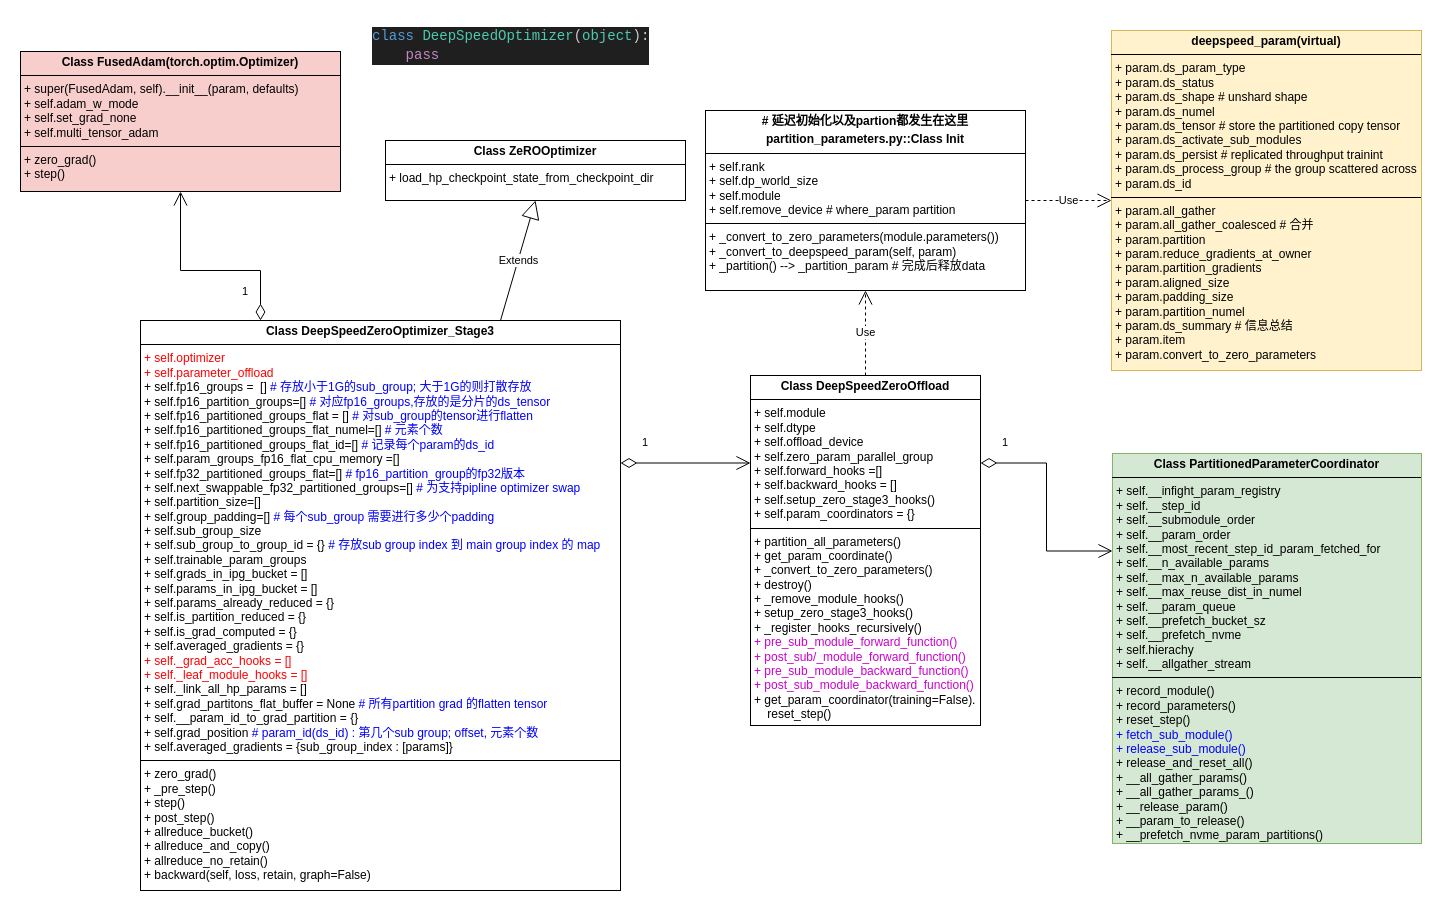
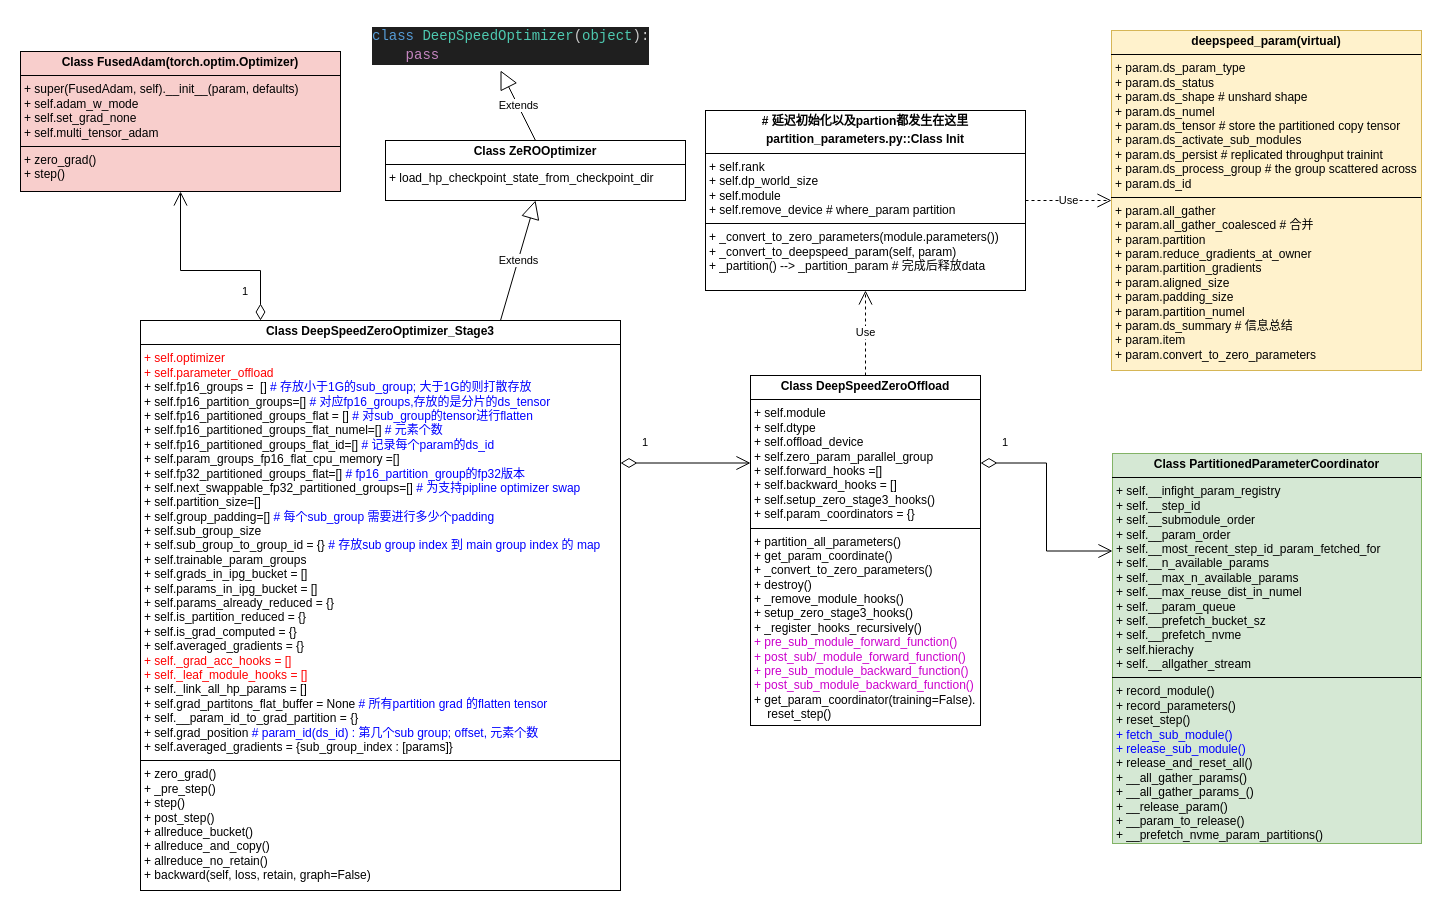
  <mxCell id="0" />
  <mxCell id="1" parent="0" />
  <mxCell id="2" value="&lt;p style=&quot;margin:0px;margin-top:4px;text-align:center;&quot;&gt;&lt;b&gt;Class DeepSpeedZeroOptimizer_Stage3&lt;/b&gt;&lt;/p&gt;&lt;hr size=&quot;1&quot; style=&quot;border-style:solid;&quot;&gt;&lt;p style=&quot;margin:0px;margin-left:4px;&quot;&gt;&lt;font color=&quot;#ff0000&quot;&gt;+ self.optimizer&lt;/font&gt;&lt;/p&gt;&lt;p style=&quot;margin:0px;margin-left:4px;&quot;&gt;&lt;font color=&quot;#ff0000&quot;&gt;+ self.parameter_offload&lt;/font&gt;&lt;/p&gt;&lt;p style=&quot;margin:0px;margin-left:4px;&quot;&gt;+ self.fp16_groups =&amp;nbsp; [] &lt;font color=&quot;#0000ff&quot;&gt;# 存放小于1G的sub_group; 大于1G的则打散存放&lt;/font&gt;&lt;/p&gt;&lt;p style=&quot;margin:0px;margin-left:4px;&quot;&gt;+ self.fp16_partition_groups=[] &lt;font color=&quot;#0000ff&quot;&gt;# 对应fp16_groups,存放的是分片的ds_tensor&lt;/font&gt;&lt;/p&gt;&lt;p style=&quot;margin:0px;margin-left:4px;&quot;&gt;+ self.fp16_partitioned_groups_flat = []&lt;font color=&quot;#0000ff&quot;&gt; # 对sub_group的tensor进行flatten&lt;/font&gt;&lt;/p&gt;&lt;p style=&quot;margin:0px;margin-left:4px;&quot;&gt;+ self.fp16_partitioned_groups_flat_numel=[] &lt;font color=&quot;#0000ff&quot;&gt;# 元素个数&lt;/font&gt;&lt;/p&gt;&lt;p style=&quot;margin:0px;margin-left:4px;&quot;&gt;+ self.fp16_partitioned_groups_flat_id=[] &lt;font color=&quot;#0000ff&quot;&gt;# 记录每个param的ds_id&lt;/font&gt;&lt;/p&gt;&lt;p style=&quot;margin:0px;margin-left:4px;&quot;&gt;+ self.param_groups_fp16_flat_cpu_memory =[]&lt;/p&gt;&lt;p style=&quot;margin:0px;margin-left:4px;&quot;&gt;+ self.fp32_partitioned_groups_flat=[] &lt;font color=&quot;#0000ff&quot;&gt;# fp16_partition_group的fp32版本&lt;/font&gt;&lt;/p&gt;&lt;p style=&quot;margin:0px;margin-left:4px;&quot;&gt;+ self.next_swappable_fp32_partitioned_groups=[] &lt;font color=&quot;#0000ff&quot;&gt;# 为支持pipline optimizer swap&lt;/font&gt;&lt;/p&gt;&lt;p style=&quot;margin:0px;margin-left:4px;&quot;&gt;+ self.partition_size=[]&lt;/p&gt;&lt;p style=&quot;margin:0px;margin-left:4px;&quot;&gt;+ self.group_padding=[]&lt;font color=&quot;#0000ff&quot;&gt; # 每个sub_group 需要进行多少个padding&lt;/font&gt;&lt;/p&gt;&lt;p style=&quot;margin:0px;margin-left:4px;&quot;&gt;+ self.sub_group_size&lt;/p&gt;&lt;p style=&quot;margin:0px;margin-left:4px;&quot;&gt;+ self.sub_group_to_group_id = {} &lt;font color=&quot;#0000ff&quot;&gt;# 存放sub group index 到 main group index 的 map&lt;/font&gt;&lt;/p&gt;&lt;p style=&quot;margin:0px;margin-left:4px;&quot;&gt;+ self.trainable_param_groups&lt;/p&gt;&lt;p style=&quot;margin:0px;margin-left:4px;&quot;&gt;+ self.grads_in_ipg_bucket = []&lt;/p&gt;&lt;p style=&quot;margin:0px;margin-left:4px;&quot;&gt;+ self.params_in_ipg_bucket = []&lt;/p&gt;&lt;p style=&quot;margin:0px;margin-left:4px;&quot;&gt;+ self.params_already_reduced = {}&lt;/p&gt;&lt;p style=&quot;margin:0px;margin-left:4px;&quot;&gt;+ self.is_partition_reduced = {}&lt;/p&gt;&lt;p style=&quot;margin:0px;margin-left:4px;&quot;&gt;+ self.is_grad_computed = {}&lt;/p&gt;&lt;p style=&quot;margin:0px;margin-left:4px;&quot;&gt;+ self.averaged_gradients = {}&lt;/p&gt;&lt;p style=&quot;margin:0px;margin-left:4px;&quot;&gt;&lt;font color=&quot;#ff0000&quot;&gt;+ self._grad_acc_hooks = []&lt;/font&gt;&lt;/p&gt;&lt;p style=&quot;margin:0px;margin-left:4px;&quot;&gt;&lt;font color=&quot;#ff0000&quot;&gt;+ self._leaf_module_hooks = []&lt;/font&gt;&lt;/p&gt;&lt;p style=&quot;margin:0px;margin-left:4px;&quot;&gt;+ self._link_all_hp_params = []&lt;/p&gt;&lt;p style=&quot;margin:0px;margin-left:4px;&quot;&gt;+ self.grad_partitons_flat_buffer = None &lt;font color=&quot;#0000ff&quot;&gt;# 所有partition grad 的flatten tensor&lt;/font&gt;&lt;/p&gt;&lt;p style=&quot;margin:0px;margin-left:4px;&quot;&gt;+ self.__param_id_to_grad_partition = {}&lt;/p&gt;&lt;p style=&quot;margin:0px;margin-left:4px;&quot;&gt;+ self.grad_position &lt;font color=&quot;#0000ff&quot;&gt;# param_id(ds_id) : 第几个sub group; offset, 元素个数&lt;/font&gt;&lt;/p&gt;&lt;p style=&quot;margin:0px;margin-left:4px;&quot;&gt;+ self.averaged_gradients = {sub_group_index : [params]}&lt;/p&gt;&lt;hr size=&quot;1&quot; style=&quot;border-style:solid;&quot;&gt;&lt;p style=&quot;margin:0px;margin-left:4px;&quot;&gt;+ zero_grad()&lt;/p&gt;&lt;p style=&quot;margin:0px;margin-left:4px;&quot;&gt;+ _pre_step()&lt;/p&gt;&lt;p style=&quot;margin:0px;margin-left:4px;&quot;&gt;+ step()&lt;/p&gt;&lt;p style=&quot;margin:0px;margin-left:4px;&quot;&gt;+ post_step()&lt;/p&gt;&lt;p style=&quot;margin:0px;margin-left:4px;&quot;&gt;+ allreduce_bucket()&lt;/p&gt;&lt;p style=&quot;margin:0px;margin-left:4px;&quot;&gt;+ allreduce_and_copy()&lt;/p&gt;&lt;p style=&quot;margin:0px;margin-left:4px;&quot;&gt;+ allreduce_no_retain()&lt;/p&gt;&lt;p style=&quot;margin:0px;margin-left:4px;&quot;&gt;+ backward(self, loss, retain, graph=False)&lt;/p&gt;" style="verticalAlign=top;align=left;overflow=fill;html=1;whiteSpace=wrap;" parent="1" vertex="1"><mxGeometry x="140" y="320" width="480" height="570" as="geometry" /></mxCell>
  <mxCell id="3" value="&lt;p style=&quot;margin:0px;margin-top:4px;text-align:center;&quot;&gt;&lt;b&gt;Class FusedAdam(torch.optim.Optimizer)&lt;/b&gt;&lt;/p&gt;&lt;hr size=&quot;1&quot; style=&quot;border-style:solid;&quot;&gt;&lt;p style=&quot;margin:0px;margin-left:4px;&quot;&gt;+ super(FusedAdam, self).__init__(param, defaults)&lt;/p&gt;&lt;p style=&quot;margin:0px;margin-left:4px;&quot;&gt;+ self.adam_w_mode&lt;/p&gt;&lt;p style=&quot;margin:0px;margin-left:4px;&quot;&gt;+ self.set_grad_none&lt;/p&gt;&lt;p style=&quot;margin:0px;margin-left:4px;&quot;&gt;+ self.multi_tensor_adam&lt;/p&gt;&lt;hr size=&quot;1&quot; style=&quot;border-style:solid;&quot;&gt;&lt;p style=&quot;margin:0px;margin-left:4px;&quot;&gt;+ zero_grad()&lt;/p&gt;&lt;p style=&quot;margin:0px;margin-left:4px;&quot;&gt;+ step()&lt;/p&gt;" style="verticalAlign=top;align=left;overflow=fill;html=1;whiteSpace=wrap;fillColor=#f8cecc;" parent="1" vertex="1"><mxGeometry x="20" y="51" width="320" height="140" as="geometry" /></mxCell>
  <mxCell id="4" value="1" style="endArrow=open;html=1;endSize=12;startArrow=diamondThin;startSize=14;startFill=0;edgeStyle=orthogonalEdgeStyle;align=left;verticalAlign=bottom;rounded=0;entryX=0.5;entryY=1;entryDx=0;entryDy=0;exitX=0.25;exitY=0;exitDx=0;exitDy=0;" parent="1" source="2" target="3" edge="1"><mxGeometry x="-0.809" y="20" relative="1" as="geometry"><mxPoint x="150" y="250" as="sourcePoint" /><mxPoint x="380" y="240" as="targetPoint" /><mxPoint as="offset" /><Array as="points"><mxPoint x="260" y="270" /><mxPoint x="180" y="270" /></Array></mxGeometry></mxCell>
  <mxCell id="5" value="&lt;p style=&quot;margin:0px;margin-top:4px;text-align:center;&quot;&gt;&lt;b&gt;Class ZeROOptimizer&lt;/b&gt;&lt;/p&gt;&lt;hr size=&quot;1&quot; style=&quot;border-style:solid;&quot;&gt;&lt;p style=&quot;margin:0px;margin-left:4px;&quot;&gt;+ load_hp_checkpoint_state_from_checkpoint_dir&lt;/p&gt;" style="verticalAlign=top;align=left;overflow=fill;html=1;whiteSpace=wrap;" parent="1" vertex="1"><mxGeometry x="385" y="140" width="300" height="60" as="geometry" /></mxCell>
  <mxCell id="6" value="Extends" style="endArrow=block;endSize=16;endFill=0;html=1;rounded=0;exitX=0.75;exitY=0;exitDx=0;exitDy=0;entryX=0.5;entryY=1;entryDx=0;entryDy=0;" parent="1" source="2" target="5" edge="1"><mxGeometry width="160" relative="1" as="geometry"><mxPoint x="510" y="250" as="sourcePoint" /><mxPoint x="670" y="250" as="targetPoint" /></mxGeometry></mxCell>
  <mxCell id="7" value="&lt;div style=&quot;color: #cccccc;background-color: #1f1f1f;font-family: Consolas, 'Courier New', monospace;font-weight: normal;font-size: 14px;line-height: 19px;white-space: pre;&quot;&gt;&lt;div&gt;&lt;span style=&quot;color: #569cd6;&quot;&gt;class&lt;/span&gt;&lt;span style=&quot;color: #cccccc;&quot;&gt; &lt;/span&gt;&lt;span style=&quot;color: #4ec9b0;&quot;&gt;DeepSpeedOptimizer&lt;/span&gt;&lt;span style=&quot;color: #cccccc;&quot;&gt;(&lt;/span&gt;&lt;span style=&quot;color: #4ec9b0;&quot;&gt;object&lt;/span&gt;&lt;span style=&quot;color: #cccccc;&quot;&gt;):&lt;/span&gt;&lt;/div&gt;&lt;div&gt;&lt;span style=&quot;color: #cccccc;&quot;&gt;&amp;nbsp; &amp;nbsp; &lt;/span&gt;&lt;span style=&quot;color: #c586c0;&quot;&gt;pass&lt;/span&gt;&lt;/div&gt;&lt;/div&gt;" style="text;whiteSpace=wrap;html=1;" parent="1" vertex="1"><mxGeometry x="370" y="20" width="260" height="50" as="geometry" /></mxCell>
+ <mxCell id="8" value="Extends" style="endArrow=block;endSize=16;endFill=0;html=1;rounded=0;exitX=0.5;exitY=0;exitDx=0;exitDy=0;entryX=0.5;entryY=1;entryDx=0;entryDy=0;" parent="1" source="5" target="7" edge="1"><mxGeometry width="160" relative="1" as="geometry"><mxPoint x="560" y="80" as="sourcePoint" /><mxPoint x="720" y="80" as="targetPoint" /></mxGeometry></mxCell>
  <mxCell id="9" value="&lt;p style=&quot;margin:0px;margin-top:4px;text-align:center;&quot;&gt;&lt;b&gt;Class DeepSpeedZeroOffload&lt;/b&gt;&lt;/p&gt;&lt;hr size=&quot;1&quot; style=&quot;border-style:solid;&quot;&gt;&lt;p style=&quot;margin:0px;margin-left:4px;&quot;&gt;+ self.module&lt;/p&gt;&lt;p style=&quot;margin:0px;margin-left:4px;&quot;&gt;+ self.dtype&lt;/p&gt;&lt;p style=&quot;margin:0px;margin-left:4px;&quot;&gt;+ self.offload_device&lt;/p&gt;&lt;p style=&quot;margin:0px;margin-left:4px;&quot;&gt;+ self.zero_param_parallel_group&lt;/p&gt;&lt;p style=&quot;margin:0px;margin-left:4px;&quot;&gt;+ self.forward_hooks =[]&lt;/p&gt;&lt;p style=&quot;margin:0px;margin-left:4px;&quot;&gt;+ self.backward_hooks = []&lt;/p&gt;&lt;p style=&quot;margin:0px;margin-left:4px;&quot;&gt;+ self.setup_zero_stage3_hooks()&lt;/p&gt;&lt;p style=&quot;margin:0px;margin-left:4px;&quot;&gt;+ self.param_coordinators = {}&lt;/p&gt;&lt;hr size=&quot;1&quot; style=&quot;border-style:solid;&quot;&gt;&lt;p style=&quot;margin:0px;margin-left:4px;&quot;&gt;+ partition_all_parameters()&lt;/p&gt;&lt;p style=&quot;margin:0px;margin-left:4px;&quot;&gt;+ get_param_coordinate()&lt;/p&gt;&lt;p style=&quot;margin:0px;margin-left:4px;&quot;&gt;+ _convert_to_zero_parameters()&lt;/p&gt;&lt;p style=&quot;margin:0px;margin-left:4px;&quot;&gt;+ destroy()&lt;/p&gt;&lt;p style=&quot;margin:0px;margin-left:4px;&quot;&gt;+ _remove_module_hooks()&lt;/p&gt;&lt;p style=&quot;margin:0px;margin-left:4px;&quot;&gt;+ setup_zero_stage3_hooks()&lt;/p&gt;&lt;p style=&quot;margin:0px;margin-left:4px;&quot;&gt;+ _register_hooks_recursively()&lt;/p&gt;&lt;p style=&quot;margin:0px;margin-left:4px;&quot;&gt;&lt;font color=&quot;#cc00cc&quot;&gt;+ pre_sub_module_forward_function()&lt;/font&gt;&lt;/p&gt;&lt;p style=&quot;margin:0px;margin-left:4px;&quot;&gt;&lt;font color=&quot;#cc00cc&quot;&gt;+ post_sub/_module_forward_function()&lt;/font&gt;&lt;/p&gt;&lt;p style=&quot;margin:0px;margin-left:4px;&quot;&gt;&lt;font color=&quot;#cc00cc&quot;&gt;+ pre_sub_module_backward_function()&lt;/font&gt;&lt;/p&gt;&lt;p style=&quot;margin:0px;margin-left:4px;&quot;&gt;&lt;font color=&quot;#cc00cc&quot;&gt;+ post_sub_module_backward_function()&lt;/font&gt;&lt;/p&gt;&lt;p style=&quot;margin:0px;margin-left:4px;&quot;&gt;+ get_param_coordinator(training=False).&lt;/p&gt;&lt;p style=&quot;margin:0px;margin-left:4px;&quot;&gt;&amp;nbsp; &amp;nbsp; reset_step()&lt;/p&gt;" style="verticalAlign=top;align=left;overflow=fill;html=1;whiteSpace=wrap;" parent="1" vertex="1"><mxGeometry x="750" y="375" width="230" height="350" as="geometry" /></mxCell>
  <mxCell id="10" value="1" style="endArrow=open;html=1;endSize=12;startArrow=diamondThin;startSize=14;startFill=0;edgeStyle=orthogonalEdgeStyle;align=left;verticalAlign=bottom;rounded=0;entryX=0;entryY=0.25;entryDx=0;entryDy=0;exitX=1;exitY=0.25;exitDx=0;exitDy=0;" parent="1" source="2" target="9" edge="1"><mxGeometry x="-0.692" y="13" relative="1" as="geometry"><mxPoint x="680" y="390" as="sourcePoint" /><mxPoint x="820" y="260" as="targetPoint" /><mxPoint y="1" as="offset" /></mxGeometry></mxCell>
  <mxCell id="11" value="&lt;p style=&quot;margin:0px;margin-top:4px;text-align:center;&quot;&gt;&lt;b&gt;# 延迟初始化以及partion都发生在这里&lt;/b&gt;&lt;/p&gt;&lt;p style=&quot;margin:0px;margin-top:4px;text-align:center;&quot;&gt;&lt;b&gt;partition_parameters.py::Class Init&lt;/b&gt;&lt;/p&gt;&lt;hr size=&quot;1&quot; style=&quot;border-style:solid;&quot;&gt;&lt;p style=&quot;margin:0px;margin-left:4px;&quot;&gt;+ self.rank&lt;/p&gt;&lt;p style=&quot;margin:0px;margin-left:4px;&quot;&gt;+ self.dp_world_size&lt;/p&gt;&lt;p style=&quot;margin:0px;margin-left:4px;&quot;&gt;+ self.module&lt;/p&gt;&lt;p style=&quot;margin:0px;margin-left:4px;&quot;&gt;+ self.remove_device # where_param partition&lt;/p&gt;&lt;hr size=&quot;1&quot; style=&quot;border-style:solid;&quot;&gt;&lt;p style=&quot;margin:0px;margin-left:4px;&quot;&gt;+ _convert_to_zero_parameters(module.parameters())&lt;/p&gt;&lt;p style=&quot;margin:0px;margin-left:4px;&quot;&gt;+ _convert_to_deepspeed_param(self, param)&lt;/p&gt;&lt;p style=&quot;margin:0px;margin-left:4px;&quot;&gt;+ _partition() --&amp;gt; _partition_param # 完成后释放data&lt;/p&gt;" style="verticalAlign=top;align=left;overflow=fill;html=1;whiteSpace=wrap;" parent="1" vertex="1"><mxGeometry x="705" y="110" width="320" height="180" as="geometry" /></mxCell>
  <mxCell id="12" value="Use" style="endArrow=open;endSize=12;dashed=1;html=1;rounded=0;exitX=0.5;exitY=0;exitDx=0;exitDy=0;entryX=0.5;entryY=1;entryDx=0;entryDy=0;" parent="1" source="9" target="11" edge="1"><mxGeometry width="160" relative="1" as="geometry"><mxPoint x="840" y="320" as="sourcePoint" /><mxPoint x="1000" y="320" as="targetPoint" /></mxGeometry></mxCell>
  <mxCell id="13" value="&lt;p style=&quot;margin:0px;margin-top:4px;text-align:center;&quot;&gt;&lt;b&gt;deepspeed_param(virtual)&lt;/b&gt;&lt;/p&gt;&lt;hr size=&quot;1&quot; style=&quot;border-style:solid;&quot;&gt;&lt;p style=&quot;margin:0px;margin-left:4px;&quot;&gt;+ param.ds_param_type&lt;/p&gt;&lt;p style=&quot;margin:0px;margin-left:4px;&quot;&gt;+ param.ds_status&lt;/p&gt;&lt;p style=&quot;margin:0px;margin-left:4px;&quot;&gt;+ param.ds_shape # unshard shape&lt;/p&gt;&lt;p style=&quot;margin:0px;margin-left:4px;&quot;&gt;+ param.ds_numel&lt;/p&gt;&lt;p style=&quot;margin:0px;margin-left:4px;&quot;&gt;+ param.ds_tensor # store the partitioned copy tensor&lt;/p&gt;&lt;p style=&quot;margin:0px;margin-left:4px;&quot;&gt;+ param.ds_activate_sub_modules&lt;/p&gt;&lt;p style=&quot;margin:0px;margin-left:4px;&quot;&gt;+ param.ds_persist # replicated throughput trainint&lt;/p&gt;&lt;p style=&quot;margin:0px;margin-left:4px;&quot;&gt;+ param.ds_process_group # the group scattered across&lt;/p&gt;&lt;p style=&quot;margin:0px;margin-left:4px;&quot;&gt;+ param.ds_id&lt;/p&gt;&lt;hr size=&quot;1&quot; style=&quot;border-style:solid;&quot;&gt;&lt;p style=&quot;margin:0px;margin-left:4px;&quot;&gt;+ param.all_gather&lt;/p&gt;&lt;p style=&quot;margin:0px;margin-left:4px;&quot;&gt;+ param.all_gather_coalesced # 合并&lt;/p&gt;&lt;p style=&quot;margin:0px;margin-left:4px;&quot;&gt;+ param.partition&lt;/p&gt;&lt;p style=&quot;margin:0px;margin-left:4px;&quot;&gt;+ param.reduce_gradients_at_owner&lt;/p&gt;&lt;p style=&quot;margin:0px;margin-left:4px;&quot;&gt;+ param.partition_gradients&lt;/p&gt;&lt;p style=&quot;margin:0px;margin-left:4px;&quot;&gt;+ param.aligned_size&lt;/p&gt;&lt;p style=&quot;margin:0px;margin-left:4px;&quot;&gt;+ param.padding_size&lt;/p&gt;&lt;p style=&quot;margin:0px;margin-left:4px;&quot;&gt;+ param.partition_numel&lt;/p&gt;&lt;p style=&quot;margin:0px;margin-left:4px;&quot;&gt;+ param.ds_summary # 信息总结&lt;/p&gt;&lt;p style=&quot;margin:0px;margin-left:4px;&quot;&gt;+ param.item&lt;/p&gt;&lt;p style=&quot;margin:0px;margin-left:4px;&quot;&gt;+ param.convert_to_zero_parameters&lt;/p&gt;" style="verticalAlign=top;align=left;overflow=fill;html=1;whiteSpace=wrap;fillColor=#fff2cc;strokeColor=#d6b656;" parent="1" vertex="1"><mxGeometry x="1111" y="30" width="310" height="340" as="geometry" /></mxCell>
  <mxCell id="14" value="Use" style="endArrow=open;endSize=12;dashed=1;html=1;rounded=0;exitX=1;exitY=0.5;exitDx=0;exitDy=0;entryX=0;entryY=0.5;entryDx=0;entryDy=0;" parent="1" source="11" target="13" edge="1"><mxGeometry width="160" relative="1" as="geometry"><mxPoint x="1050" y="210" as="sourcePoint" /><mxPoint x="1210" y="210" as="targetPoint" /></mxGeometry></mxCell>
  <mxCell id="15" value="&lt;p style=&quot;margin:0px;margin-top:4px;text-align:center;&quot;&gt;&lt;b&gt;Class PartitionedParameterCoordinator&lt;/b&gt;&lt;/p&gt;&lt;hr size=&quot;1&quot; style=&quot;border-style:solid;&quot;&gt;&lt;p style=&quot;margin:0px;margin-left:4px;&quot;&gt;+ self.__infight_param_registry&lt;/p&gt;&lt;p style=&quot;margin:0px;margin-left:4px;&quot;&gt;+ self.__step_id&lt;/p&gt;&lt;p style=&quot;margin:0px;margin-left:4px;&quot;&gt;+ self.__submodule_order&lt;/p&gt;&lt;p style=&quot;margin:0px;margin-left:4px;&quot;&gt;+ self.__param_order&lt;/p&gt;&lt;p style=&quot;margin:0px;margin-left:4px;&quot;&gt;+ self.__most_recent_step_id_param_fetched_for&lt;/p&gt;&lt;p style=&quot;margin:0px;margin-left:4px;&quot;&gt;+ self.__n_available_params&lt;/p&gt;&lt;p style=&quot;margin:0px;margin-left:4px;&quot;&gt;+ self.__max_n_available_params&lt;/p&gt;&lt;p style=&quot;margin:0px;margin-left:4px;&quot;&gt;+ self.__max_reuse_dist_in_numel&lt;/p&gt;&lt;p style=&quot;margin:0px;margin-left:4px;&quot;&gt;+ self.__param_queue&lt;/p&gt;&lt;p style=&quot;margin:0px;margin-left:4px;&quot;&gt;+ self.__prefetch_bucket_sz&lt;/p&gt;&lt;p style=&quot;margin:0px;margin-left:4px;&quot;&gt;+ self.__prefetch_nvme&lt;/p&gt;&lt;p style=&quot;margin:0px;margin-left:4px;&quot;&gt;+ self.hierachy&lt;/p&gt;&lt;p style=&quot;margin:0px;margin-left:4px;&quot;&gt;+ self.__allgather_stream&lt;/p&gt;&lt;hr size=&quot;1&quot; style=&quot;border-style:solid;&quot;&gt;&lt;p style=&quot;margin:0px;margin-left:4px;&quot;&gt;+ record_module()&lt;/p&gt;&lt;p style=&quot;margin:0px;margin-left:4px;&quot;&gt;+ record_parameters()&lt;/p&gt;&lt;p style=&quot;margin:0px;margin-left:4px;&quot;&gt;+ reset_step()&lt;/p&gt;&lt;p style=&quot;margin:0px;margin-left:4px;&quot;&gt;&lt;font color=&quot;#0000ff&quot;&gt;+ fetch_sub_module()&lt;/font&gt;&lt;/p&gt;&lt;p style=&quot;margin:0px;margin-left:4px;&quot;&gt;&lt;font color=&quot;#0000ff&quot;&gt;+ release_sub_module()&lt;/font&gt;&lt;/p&gt;&lt;p style=&quot;margin:0px;margin-left:4px;&quot;&gt;+ release_and_reset_all()&lt;/p&gt;&lt;p style=&quot;margin:0px;margin-left:4px;&quot;&gt;+ __all_gather_params()&lt;/p&gt;&lt;p style=&quot;margin:0px;margin-left:4px;&quot;&gt;+ __all_gather_params_()&lt;/p&gt;&lt;p style=&quot;margin:0px;margin-left:4px;&quot;&gt;+ __release_param()&lt;/p&gt;&lt;p style=&quot;margin:0px;margin-left:4px;&quot;&gt;+ __param_to_release()&lt;/p&gt;&lt;p style=&quot;margin:0px;margin-left:4px;&quot;&gt;+ __prefetch_nvme_param_partitions()&lt;/p&gt;" style="verticalAlign=top;align=left;overflow=fill;html=1;whiteSpace=wrap;fillColor=#d5e8d4;strokeColor=#82b366;" parent="1" vertex="1"><mxGeometry x="1112" y="453" width="309" height="390" as="geometry" /></mxCell>
  <mxCell id="16" value="1" style="endArrow=open;html=1;endSize=12;startArrow=diamondThin;startSize=14;startFill=0;edgeStyle=orthogonalEdgeStyle;align=left;verticalAlign=bottom;rounded=0;exitX=1;exitY=0.25;exitDx=0;exitDy=0;entryX=0;entryY=0.25;entryDx=0;entryDy=0;" parent="1" source="9" target="15" edge="1"><mxGeometry x="-0.818" y="13" relative="1" as="geometry"><mxPoint x="1010" y="470" as="sourcePoint" /><mxPoint x="1090" y="420" as="targetPoint" /><mxPoint y="1" as="offset" /></mxGeometry></mxCell>
